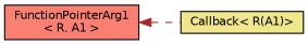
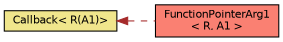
  digraph {
    rankdir=LR
    node [color=black fontname=Helvetica fontsize=10 shape=record style=filled]
    n1 [fillcolor=khaki height=0.2 label="Callback\< R(A1)\>" width=0.4]
    n2 [fillcolor=salmon height=0.2 label="FunctionPointerArg1\l\< R, A1 \>" width=0.4]
-   n2 -> n1 [color=brown dir=back fontname=Helvetica fontsize=10 labelfontname=Helvetica labelfontsize=10 style=dashed]
+   n1 -> n2 [color=brown dir=back fontname=Helvetica fontsize=10 labelfontname=Helvetica labelfontsize=10 style=dashed]
  }
